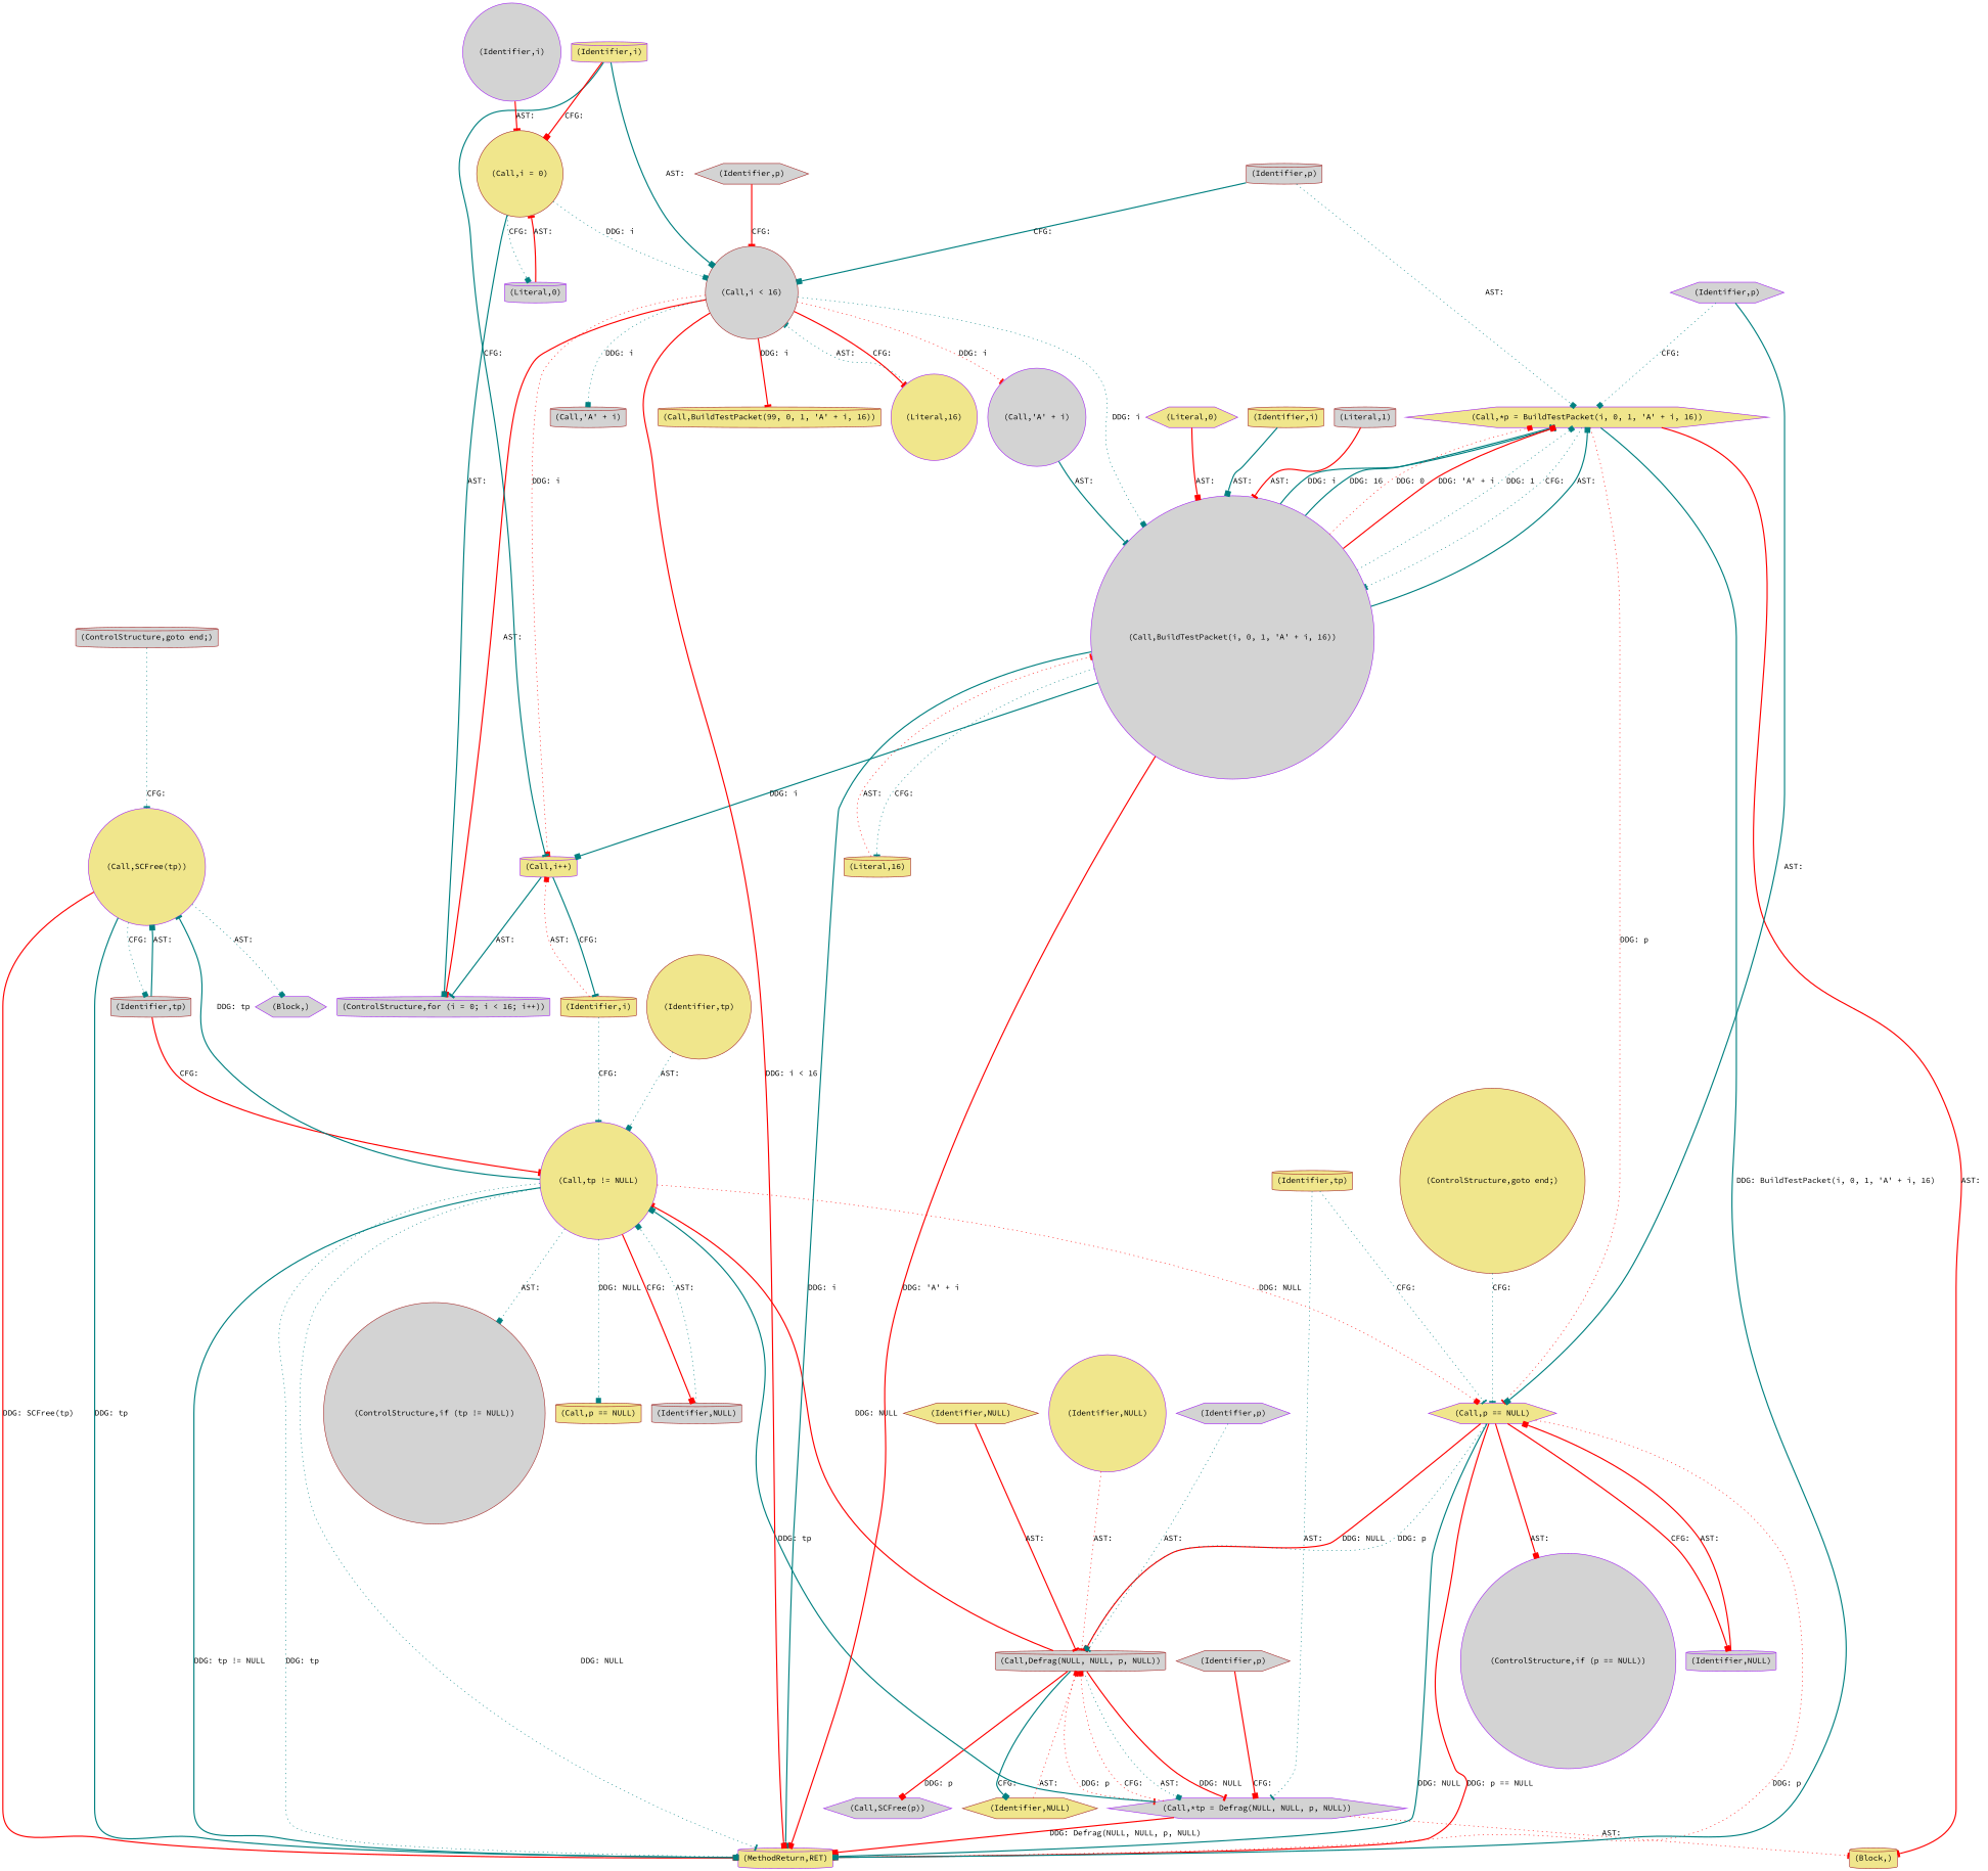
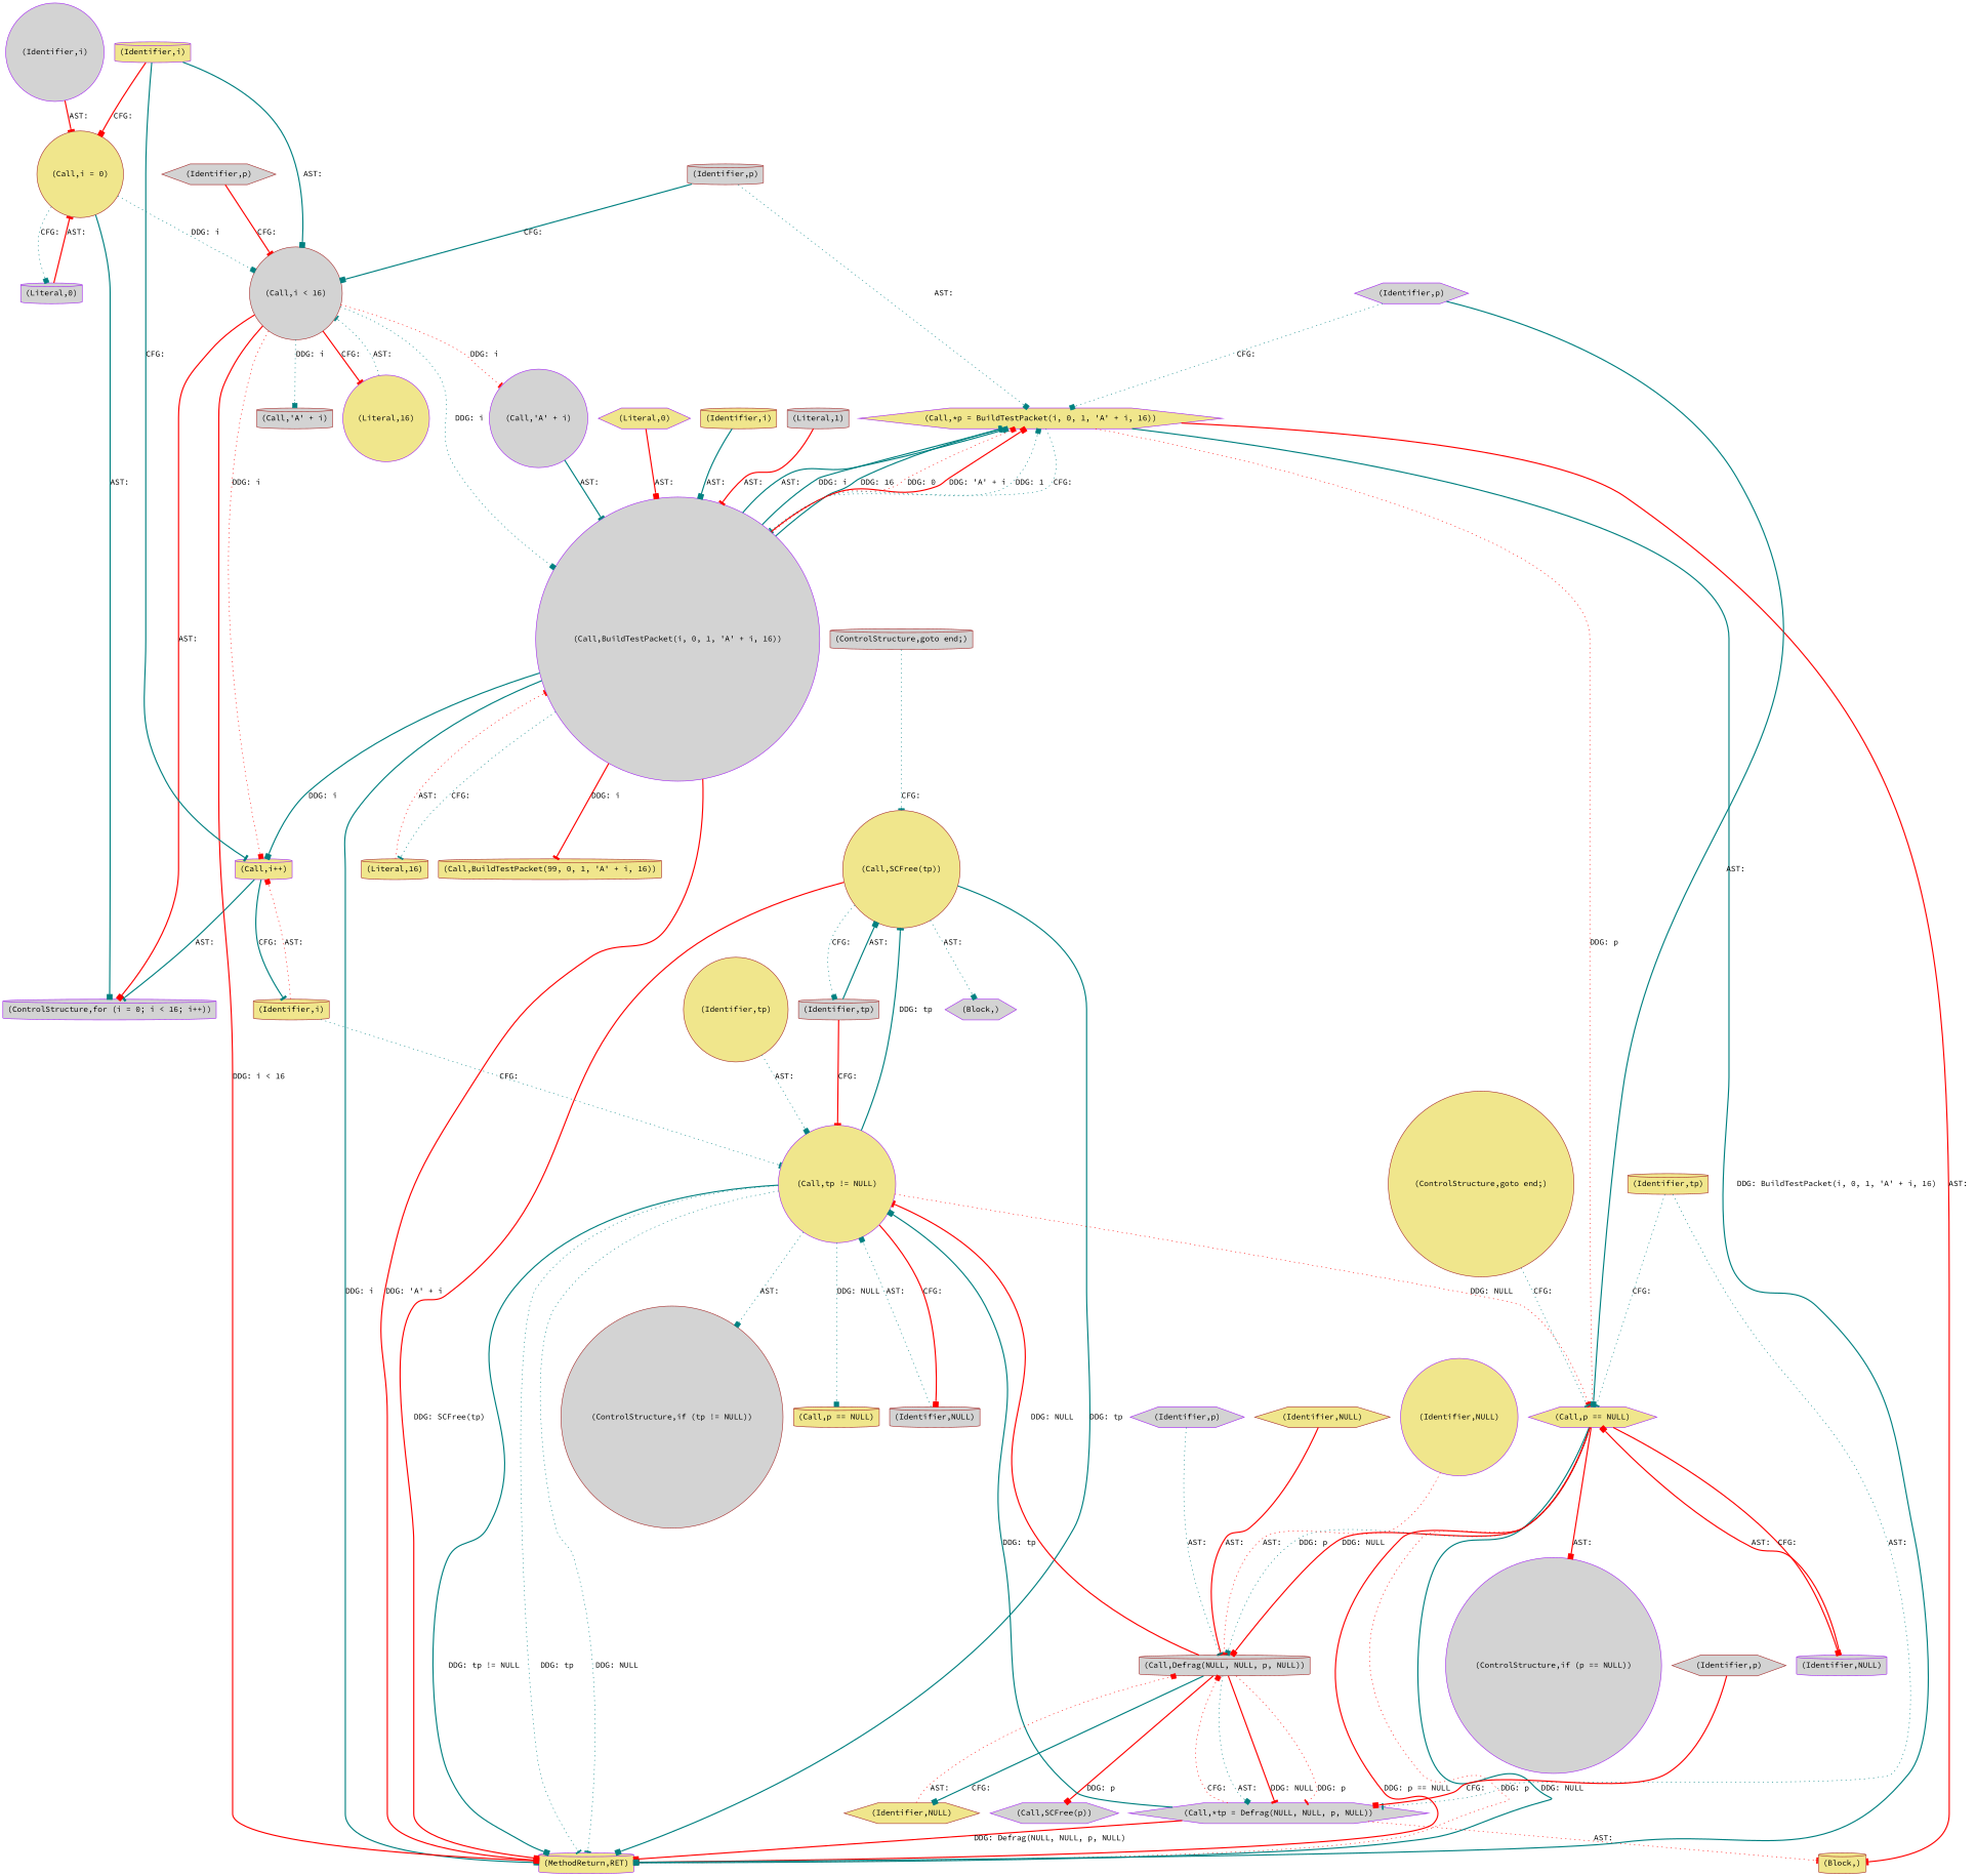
  digraph {
    fontname="Source Code Pro"
    node [color=brown fillcolor=lightgrey fontname="Source Code Pro" shape=cylinder style=filled]
    edge [arrowhead=box color=teal fontname="Source Code Pro" style=bold]
-   n1 [color=purple fillcolor=khaki label="(Call,SCFree(tp))" shape=circle]
+   n1 [fillcolor=khaki label="(Call,SCFree(tp))" shape=circle]
    n2 [color=purple label="(Block,)" shape=hexagon]
    n3 [label="(Identifier,tp)"]
    n4 [color=purple fillcolor=khaki label="(MethodReturn,RET)"]
    n5 [color=purple fillcolor=khaki label="(Call,tp != NULL)" shape=circle]
    n6 [color=purple fillcolor=khaki label="(Call,p == NULL)" shape=hexagon]
    n7 [label="(ControlStructure,if (tp != NULL))" shape=circle]
    n8 [fillcolor=khaki label="(Call,p == NULL)"]
    n9 [label="(Identifier,NULL)"]
    n10 [label="(Call,Defrag(NULL, NULL, p, NULL))"]
    n11 [color=purple label="(ControlStructure,if (p == NULL))" shape=circle]
    n12 [color=purple label="(Identifier,NULL)"]
    n13 [color=purple label="(Call,*tp = Defrag(NULL, NULL, p, NULL))" shape=hexagon]
    n14 [fillcolor=khaki label="(Block,)"]
    n15 [fillcolor=khaki label="(Identifier,NULL)" shape=hexagon]
    n16 [color=purple label="(Call,SCFree(p))" shape=hexagon]
    n17 [color=purple fillcolor=khaki label="(Call,*p = BuildTestPacket(i, 0, 1, 'A' + i, 16))" shape=hexagon]
    n18 [color=purple label="(Call,BuildTestPacket(i, 0, 1, 'A' + i, 16))" shape=circle]
    n19 [color=purple fillcolor=khaki label="(Call,i++)"]
    n20 [fillcolor=khaki label="(Literal,16)"]
    n21 [color=purple label="(ControlStructure,for (i = 0; i < 16; i++))"]
    n22 [fillcolor=khaki label="(Identifier,i)"]
    n23 [label="(Call,i < 16)" shape=circle]
    n24 [label="(Call,'A' + i)"]
    n25 [fillcolor=khaki label="(Call,BuildTestPacket(99, 0, 1, 'A' + i, 16))"]
    n26 [color=purple fillcolor=khaki label="(Literal,16)" shape=circle]
    n27 [color=purple label="(Call,'A' + i)" shape=circle]
    n28 [fillcolor=khaki label="(Call,i = 0)" shape=circle]
    n29 [color=purple label="(Literal,0)"]
    n30 [color=purple label="(Identifier,p)" shape=hexagon]
    n31 [label="(Identifier,p)" shape=hexagon]
    n32 [color=purple fillcolor=khaki label="(Literal,0)" shape=hexagon]
    n33 [fillcolor=khaki label="(Identifier,NULL)" shape=hexagon]
    n34 [fillcolor=khaki label="(Identifier,tp)"]
    n35 [color=purple fillcolor=khaki label="(Identifier,NULL)" shape=circle]
    n36 [fillcolor=khaki label="(Identifier,i)"]
    n37 [fillcolor=khaki label="(Identifier,tp)" shape=circle]
    n38 [color=purple fillcolor=khaki label="(Identifier,i)"]
    n39 [label="(ControlStructure,goto end;)"]
    n40 [label="(Identifier,p)"]
    n41 [color=purple label="(Identifier,p)" shape=hexagon]
    n42 [label="(Identifier,p)" shape=hexagon]
    n43 [fillcolor=khaki label="(ControlStructure,goto end;)" shape=circle]
    n44 [label="(Literal,1)"]
    n45 [color=purple label="(Identifier,i)" shape=circle]
    n1 -> n2 [label="AST: " style=dotted]
    n1 -> n3 [label="CFG: " style=dotted]
    n1 -> n4 [label="DDG: tp"]
    n1 -> n4 [color=red label="DDG: SCFree(tp)"]
    n3 -> n1 [label="AST: "]
    n3 -> n5 [arrowhead=tee color=red label="CFG: "]
    n5 -> n1 [arrowhead=tee label="DDG: tp"]
    n5 -> n4 [label="DDG: tp != NULL"]
    n5 -> n4 [arrowhead=tee label="DDG: tp" style=dotted]
    n5 -> n4 [arrowhead=tee label="DDG: NULL" style=dotted]
    n5 -> n6 [color=red label="DDG: NULL" style=dotted]
    n5 -> n7 [label="AST: " style=dotted]
    n5 -> n8 [label="DDG: NULL" style=dotted]
    n5 -> n9 [color=red label="CFG: "]
    n6 -> n4 [color=red label="DDG: p == NULL"]
    n6 -> n4 [arrowhead=tee color=red label="DDG: p" style=dotted]
    n6 -> n4 [label="DDG: NULL"]
    n6 -> n10 [color=red label="DDG: NULL"]
    n6 -> n10 [label="DDG: p" style=dotted]
    n6 -> n11 [color=red label="AST: "]
    n6 -> n12 [color=red label="CFG: "]
    n9 -> n5 [label="AST: " style=dotted]
    n10 -> n5 [arrowhead=tee color=red label="DDG: NULL"]
    n10 -> n13 [label="AST: " style=dotted]
    n10 -> n13 [arrowhead=tee color=red label="DDG: NULL"]
    n10 -> n13 [arrowhead=tee color=red label="DDG: p" style=dotted]
    n10 -> n15 [label="CFG: "]
    n10 -> n16 [color=red label="DDG: p"]
    n12 -> n6 [color=red label="AST: "]
    n13 -> n4 [color=red label="DDG: Defrag(NULL, NULL, p, NULL)"]
    n13 -> n5 [label="DDG: tp"]
    n13 -> n10 [color=red label="CFG: " style=dotted]
    n13 -> n14 [arrowhead=tee color=red label="AST: " style=dotted]
    n15 -> n10 [color=red label="AST: " style=dotted]
    n17 -> n4 [label="DDG: BuildTestPacket(i, 0, 1, 'A' + i, 16)"]
    n17 -> n6 [arrowhead=tee color=red label="DDG: p" style=dotted]
    n17 -> n14 [arrowhead=tee color=red label="AST: "]
    n17 -> n18 [arrowhead=tee label="CFG: " style=dotted]
    n18 -> n4 [color=red label="DDG: 'A' + i"]
    n18 -> n4 [label="DDG: i"]
    n18 -> n17 [label="AST: "]
    n18 -> n17 [arrowhead=tee label="DDG: i"]
    n18 -> n17 [arrowhead=tee label="DDG: 16"]
    n18 -> n17 [color=red label="DDG: 0" style=dotted]
    n18 -> n17 [color=red label="DDG: 'A' + i"]
    n18 -> n17 [label="DDG: 1" style=dotted]
    n18 -> n19 [label="DDG: i"]
    n18 -> n20 [arrowhead=tee label="CFG: " style=dotted]
    n19 -> n21 [arrowhead=tee label="AST: "]
    n19 -> n22 [arrowhead=tee label="CFG: "]
    n20 -> n18 [arrowhead=tee color=red label="AST: " style=dotted]
    n22 -> n5 [arrowhead=tee label="CFG: " style=dotted]
    n22 -> n19 [color=red label="AST: " style=dotted]
    n23 -> n4 [color=red label="DDG: i < 16"]
    n23 -> n18 [label="DDG: i" style=dotted]
    n23 -> n19 [color=red label="DDG: i" style=dotted]
    n23 -> n21 [color=red label="AST: "]
    n23 -> n24 [label="DDG: i" style=dotted]
-   n23 -> n25 [arrowhead=tee color=red label="DDG: i"]
+   n18 -> n25 [arrowhead=tee color=red label="DDG: i"]
    n23 -> n26 [arrowhead=tee color=red label="CFG: "]
    n23 -> n27 [arrowhead=tee color=red label="DDG: i" style=dotted]
    n26 -> n23 [arrowhead=tee label="AST: " style=dotted]
    n27 -> n18 [arrowhead=tee label="AST: "]
    n28 -> n21 [label="AST: "]
    n28 -> n23 [label="DDG: i" style=dotted]
    n28 -> n29 [label="CFG: " style=dotted]
    n29 -> n28 [arrowhead=tee color=red label="AST: "]
    n30 -> n6 [label="AST: "]
    n30 -> n17 [label="CFG: " style=dotted]
    n31 -> n23 [arrowhead=tee color=red label="CFG: "]
    n32 -> n18 [color=red label="AST: "]
    n33 -> n10 [arrowhead=tee color=red label="AST: "]
    n34 -> n6 [arrowhead=tee label="CFG: " style=dotted]
    n34 -> n13 [arrowhead=tee label="AST: " style=dotted]
    n35 -> n10 [arrowhead=tee color=red label="AST: " style=dotted]
    n36 -> n18 [label="AST: "]
    n37 -> n5 [label="AST: " style=dotted]
    n38 -> n19 [arrowhead=tee label="CFG: "]
    n38 -> n23 [label="AST: "]
    n38 -> n28 [color=red label="CFG: "]
    n39 -> n1 [arrowhead=tee label="CFG: " style=dotted]
    n40 -> n17 [label="AST: " style=dotted]
    n40 -> n23 [label="CFG: "]
    n41 -> n10 [arrowhead=tee label="AST: " style=dotted]
    n42 -> n13 [color=red label="CFG: "]
    n43 -> n6 [arrowhead=tee label="CFG: " style=dotted]
    n44 -> n18 [arrowhead=tee color=red label="AST: "]
    n45 -> n28 [arrowhead=tee color=red label="AST: "]
  }
